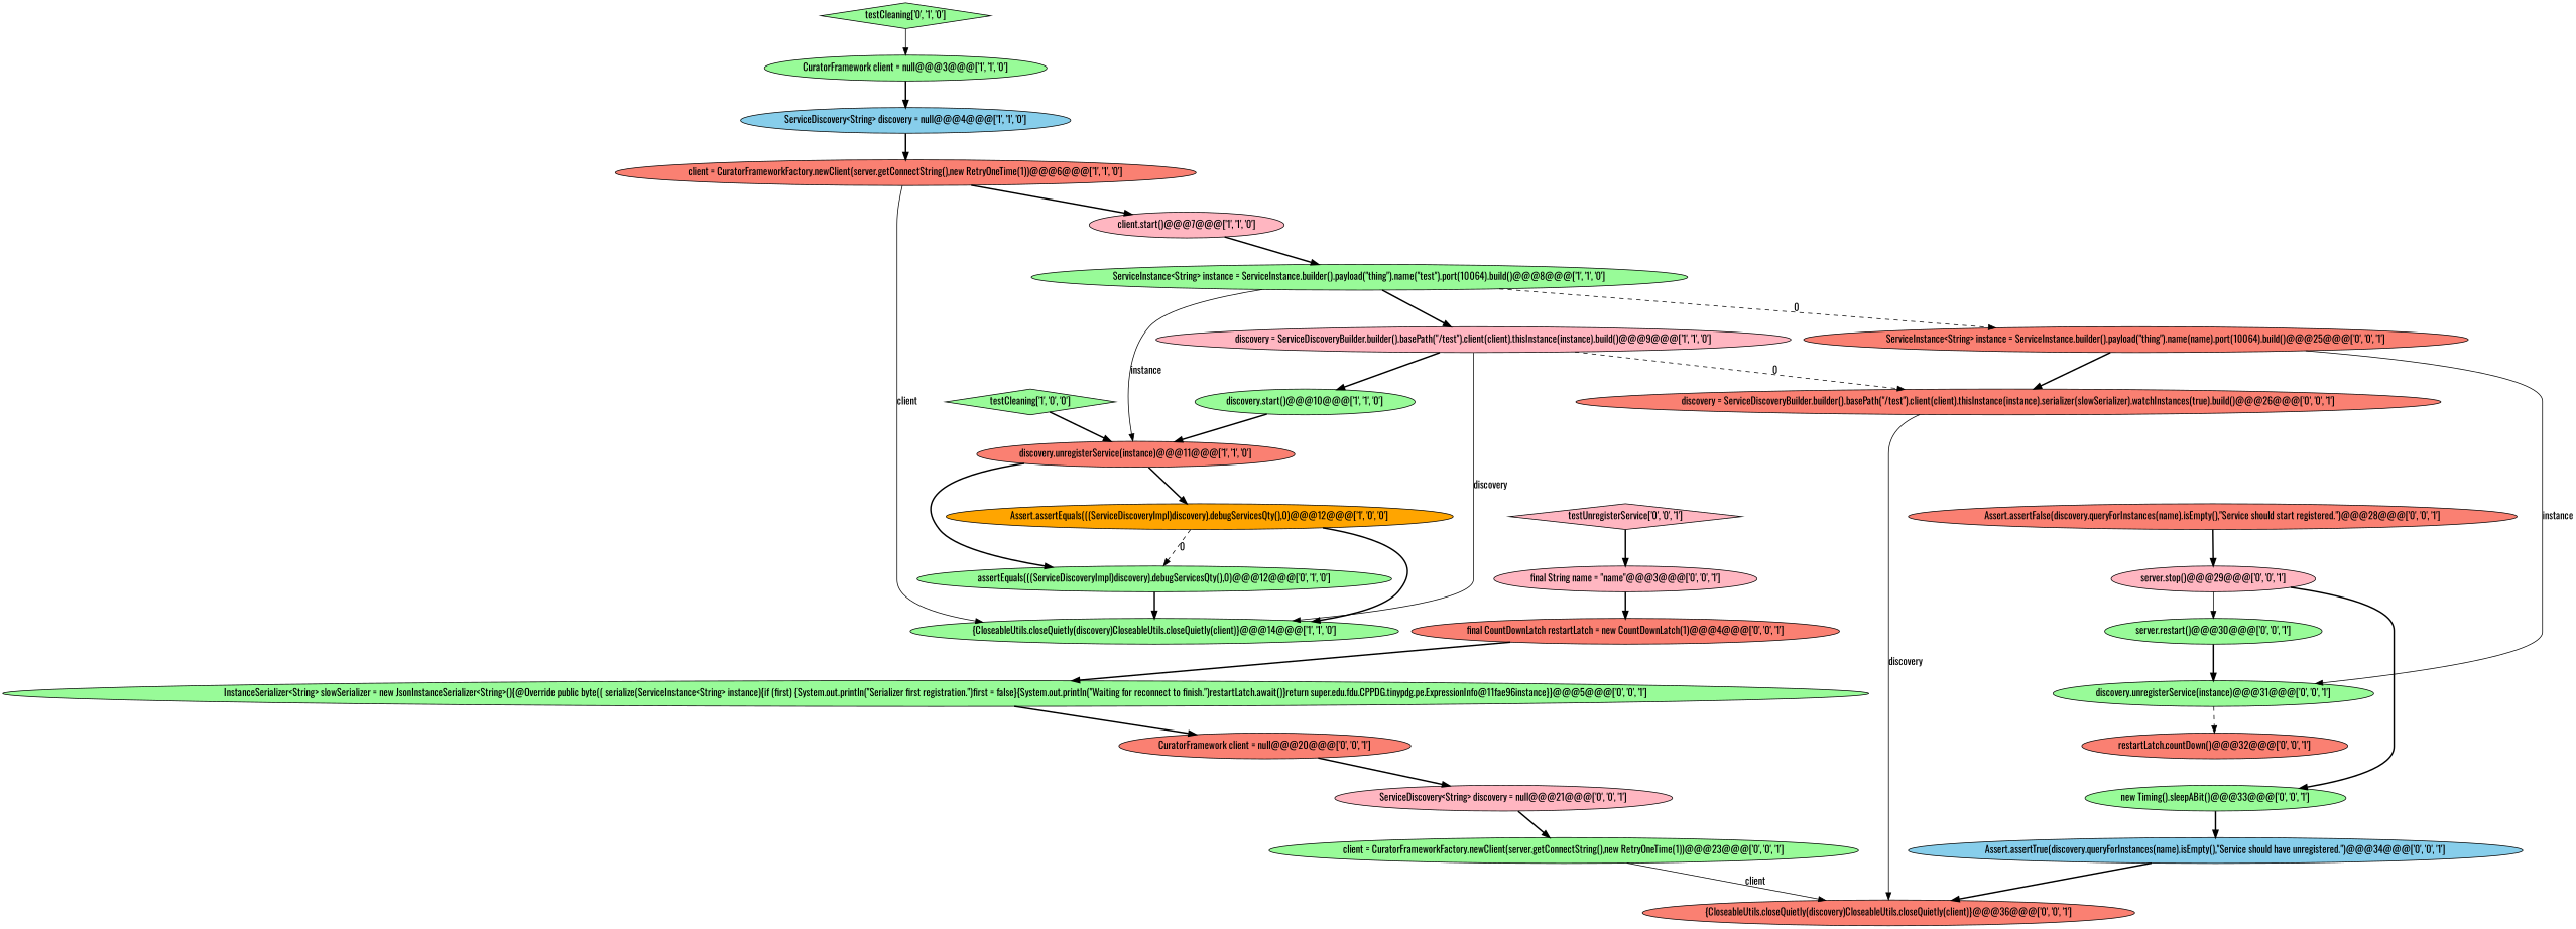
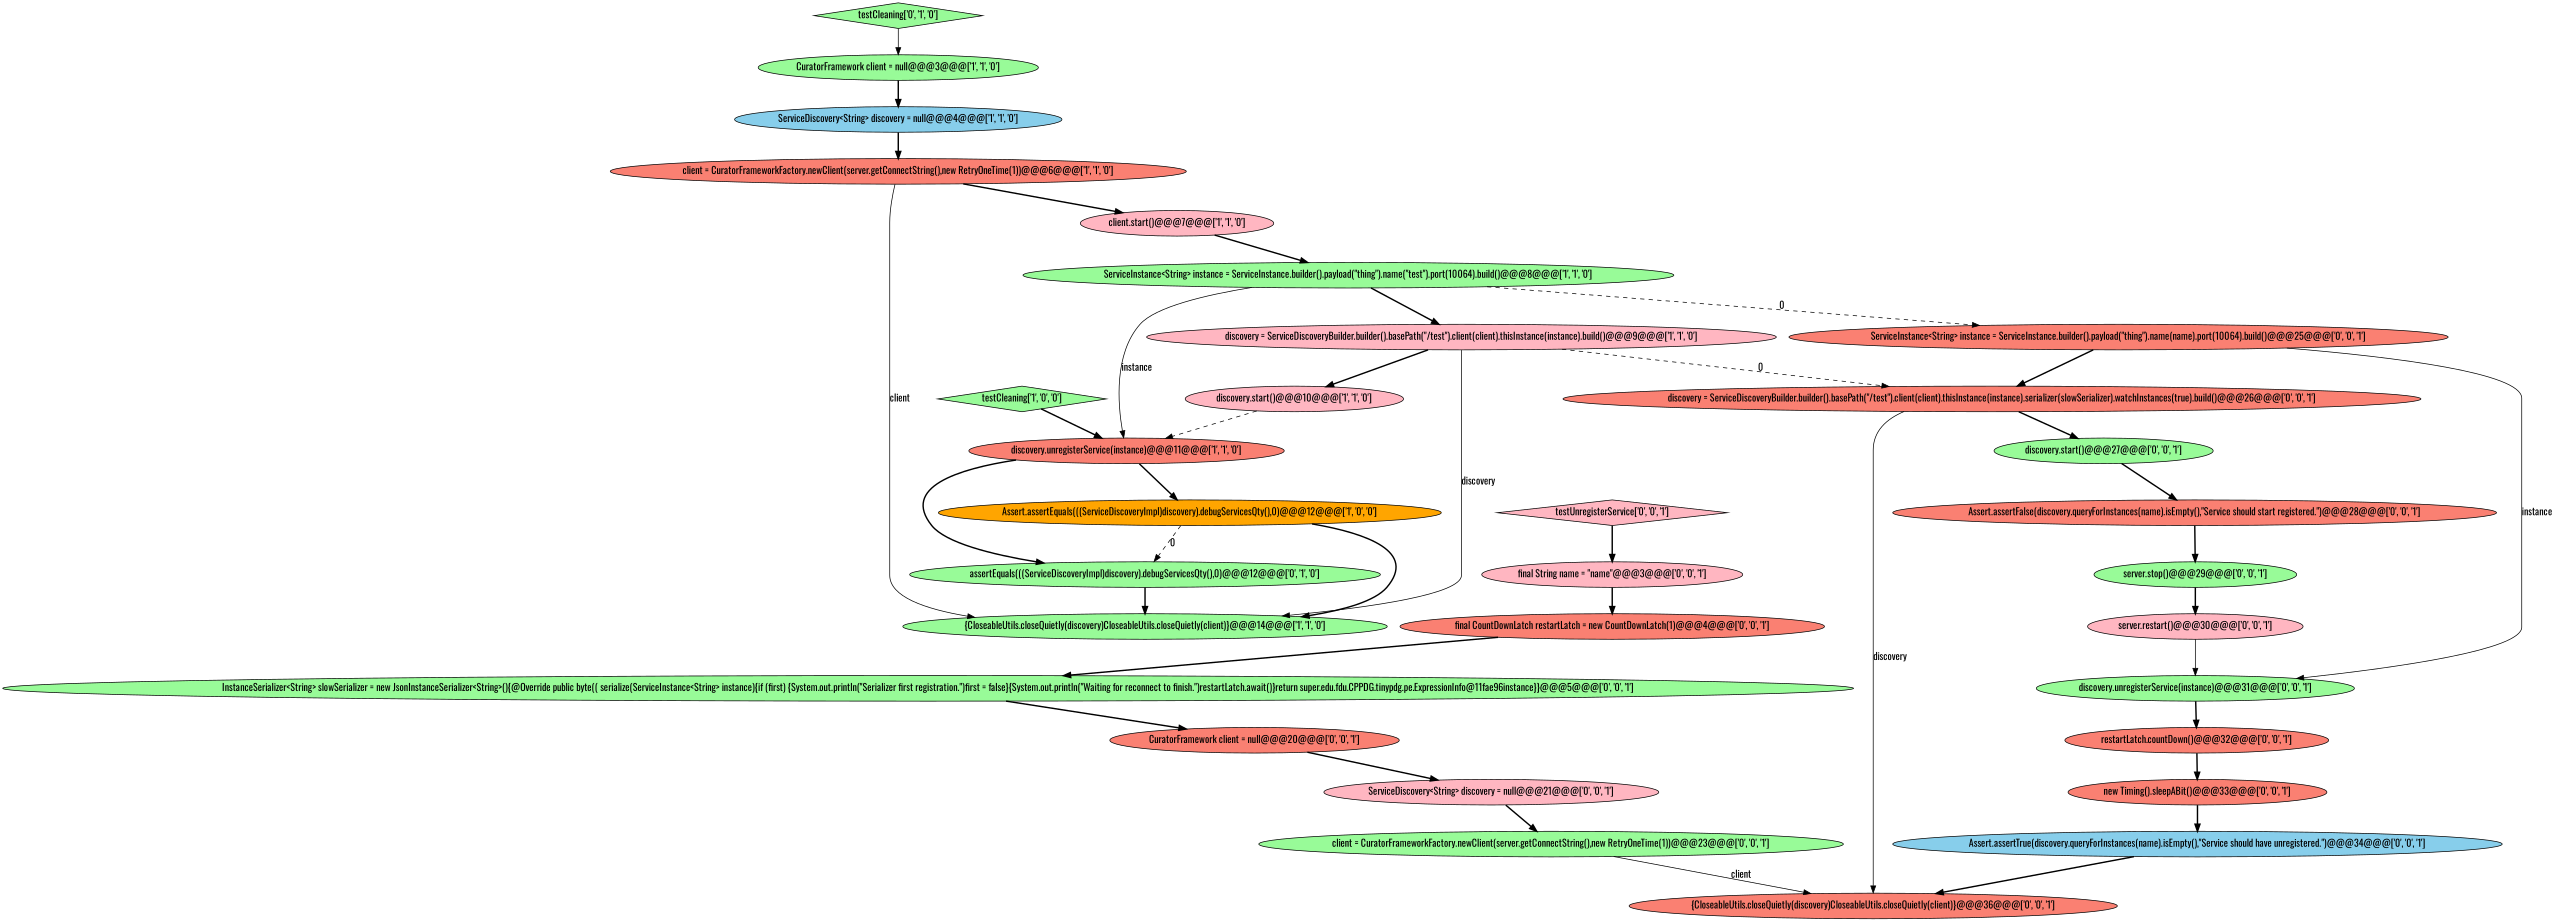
  digraph {
    fontname=Oswald
    node [fillcolor=palegreen fontname=Oswald shape=ellipse style=filled]
    edge [fontname=Oswald style=bold]
    n1 [label="assertEquals(((ServiceDiscoveryImpl)discovery).debugServicesQty(),0)@@@12@@@['0', '1', '0']"]
    n2 [label="{CloseableUtils.closeQuietly(discovery)CloseableUtils.closeQuietly(client)}@@@14@@@['1', '1', '0']"]
    n3 [fillcolor=skyblue label="ServiceDiscovery<String> discovery = null@@@4@@@['1', '1', '0']"]
    n4 [fillcolor=salmon label="client = CuratorFrameworkFactory.newClient(server.getConnectString(),new RetryOneTime(1))@@@6@@@['1', '1', '0']"]
    n5 [fillcolor=lightpink label="client.start()@@@7@@@['1', '1', '0']"]
-   n6 [label="server.restart()@@@30@@@['0', '0', '1']"]
+   n6 [fillcolor=lightpink label="server.restart()@@@30@@@['0', '0', '1']"]
    n7 [label="discovery.unregisterService(instance)@@@31@@@['0', '0', '1']"]
    n8 [fillcolor=salmon label="restartLatch.countDown()@@@32@@@['0', '0', '1']"]
-   n9 [label="new Timing().sleepABit()@@@33@@@['0', '0', '1']"]
+   n9 [fillcolor=salmon label="new Timing().sleepABit()@@@33@@@['0', '0', '1']"]
    n10 [fillcolor=skyblue label="Assert.assertTrue(discovery.queryForInstances(name).isEmpty(),\"Service should have unregistered.\")@@@34@@@['0', '0', '1']"]
    n11 [fillcolor=lightpink label="discovery = ServiceDiscoveryBuilder.builder().basePath(\"/test\").client(client).thisInstance(instance).build()@@@9@@@['1', '1', '0']"]
-   n12 [label="discovery.start()@@@10@@@['1', '1', '0']"]
+   n12 [fillcolor=lightpink label="discovery.start()@@@10@@@['1', '1', '0']"]
    n13 [fillcolor=salmon label="discovery = ServiceDiscoveryBuilder.builder().basePath(\"/test\").client(client).thisInstance(instance).serializer(slowSerializer).watchInstances(true).build()@@@26@@@['0', '0', '1']"]
    n14 [fillcolor=salmon label="discovery.unregisterService(instance)@@@11@@@['1', '1', '0']"]
    n15 [fillcolor=salmon label="{CloseableUtils.closeQuietly(discovery)CloseableUtils.closeQuietly(client)}@@@36@@@['0', '0', '1']"]
+   n16 [label="discovery.start()@@@27@@@['0', '0', '1']"]
    n17 [fillcolor=orange label="Assert.assertEquals(((ServiceDiscoveryImpl)discovery).debugServicesQty(),0)@@@12@@@['1', '0', '0']"]
    n18 [label="testCleaning['1', '0', '0']" shape=diamond]
    n19 [label="CuratorFramework client = null@@@3@@@['1', '1', '0']"]
    n20 [fillcolor=lightpink label="testUnregisterService['0', '0', '1']" shape=diamond]
    n21 [fillcolor=lightpink label="final String name = \"name\"@@@3@@@['0', '0', '1']"]
    n22 [fillcolor=salmon label="final CountDownLatch restartLatch = new CountDownLatch(1)@@@4@@@['0', '0', '1']"]
    n23 [label="InstanceSerializer<String> slowSerializer = new JsonInstanceSerializer<String>(){@Override public byte(( serialize(ServiceInstance<String> instance){if (first) {System.out.println(\"Serializer first registration.\")first = false}{System.out.println(\"Waiting for reconnect to finish.\")restartLatch.await()}return super.edu.fdu.CPPDG.tinypdg.pe.ExpressionInfo@11fae96instance}}@@@5@@@['0', '0', '1']"]
    n24 [fillcolor=salmon label="CuratorFramework client = null@@@20@@@['0', '0', '1']"]
    n25 [fillcolor=lightpink label="ServiceDiscovery<String> discovery = null@@@21@@@['0', '0', '1']"]
    n26 [label="client = CuratorFrameworkFactory.newClient(server.getConnectString(),new RetryOneTime(1))@@@23@@@['0', '0', '1']"]
    n27 [label="testCleaning['0', '1', '0']" shape=diamond]
    n28 [fillcolor=salmon label="Assert.assertFalse(discovery.queryForInstances(name).isEmpty(),\"Service should start registered.\")@@@28@@@['0', '0', '1']"]
    n29 [label="ServiceInstance<String> instance = ServiceInstance.builder().payload(\"thing\").name(\"test\").port(10064).build()@@@8@@@['1', '1', '0']"]
    n30 [fillcolor=salmon label="ServiceInstance<String> instance = ServiceInstance.builder().payload(\"thing\").name(name).port(10064).build()@@@25@@@['0', '0', '1']"]
-   n31 [fillcolor=lightpink label="server.stop()@@@29@@@['0', '0', '1']"]
+   n31 [label="server.stop()@@@29@@@['0', '0', '1']"]
    n1 -> n2
    n3 -> n4
    n4 -> n2 [label=client style=solid]
    n4 -> n5
    n5 -> n29
-   n6 -> n7
-   n7 -> n8 [style=dashed]
-   n31 -> n9
+   n6 -> n7 [style=solid]
+   n7 -> n8
+   n8 -> n9
    n9 -> n10
    n10 -> n15
    n11 -> n2 [label=discovery style=solid]
    n11 -> n12
    n11 -> n13 [label=0 style=dashed]
-   n12 -> n14
+   n12 -> n14 [style=dashed]
    n13 -> n15 [label=discovery style=solid]
+   n13 -> n16
    n14 -> n1
    n14 -> n17
+   n16 -> n28
    n17 -> n1 [label=0 style=dashed]
    n17 -> n2
    n18 -> n14
    n19 -> n3
    n20 -> n21
    n21 -> n22
    n22 -> n23
    n23 -> n24
    n24 -> n25
    n25 -> n26
    n26 -> n15 [label=client style=solid]
    n27 -> n19 [style=solid]
    n28 -> n31
    n29 -> n11
    n29 -> n14 [label=instance style=solid]
    n29 -> n30 [label=0 style=dashed]
    n30 -> n7 [label=instance style=solid]
    n30 -> n13
-   n31 -> n6 [style=solid]
+   n31 -> n6
  }
